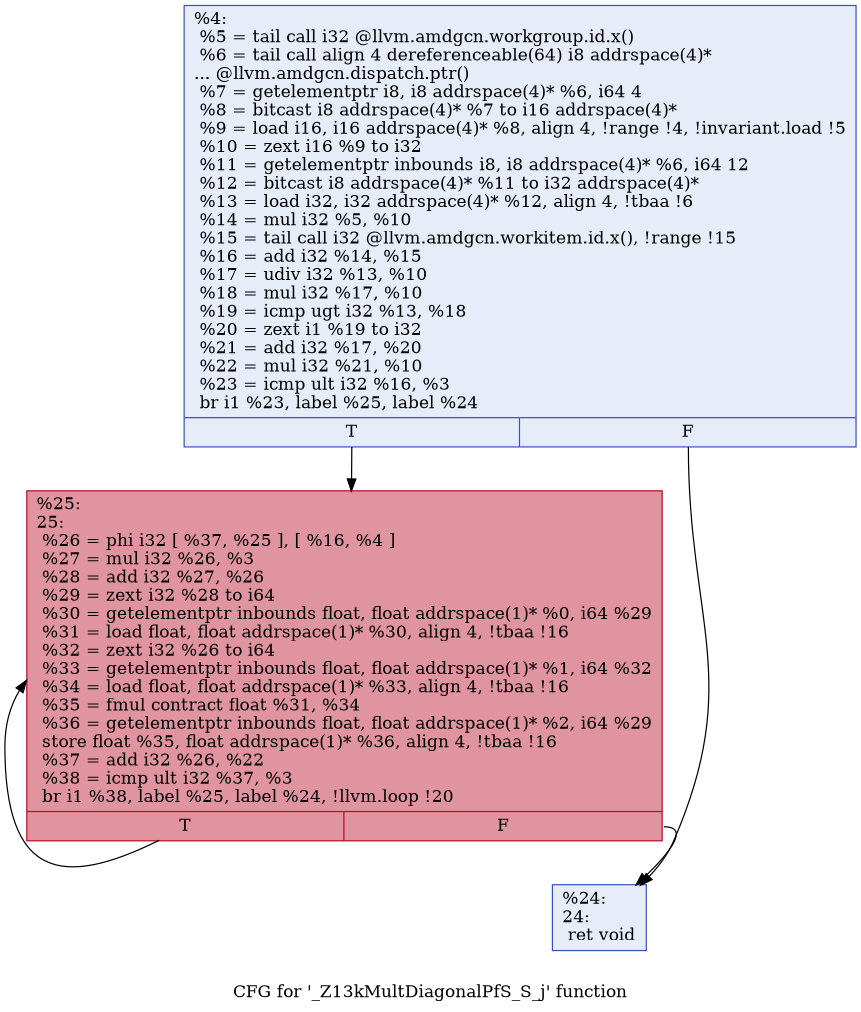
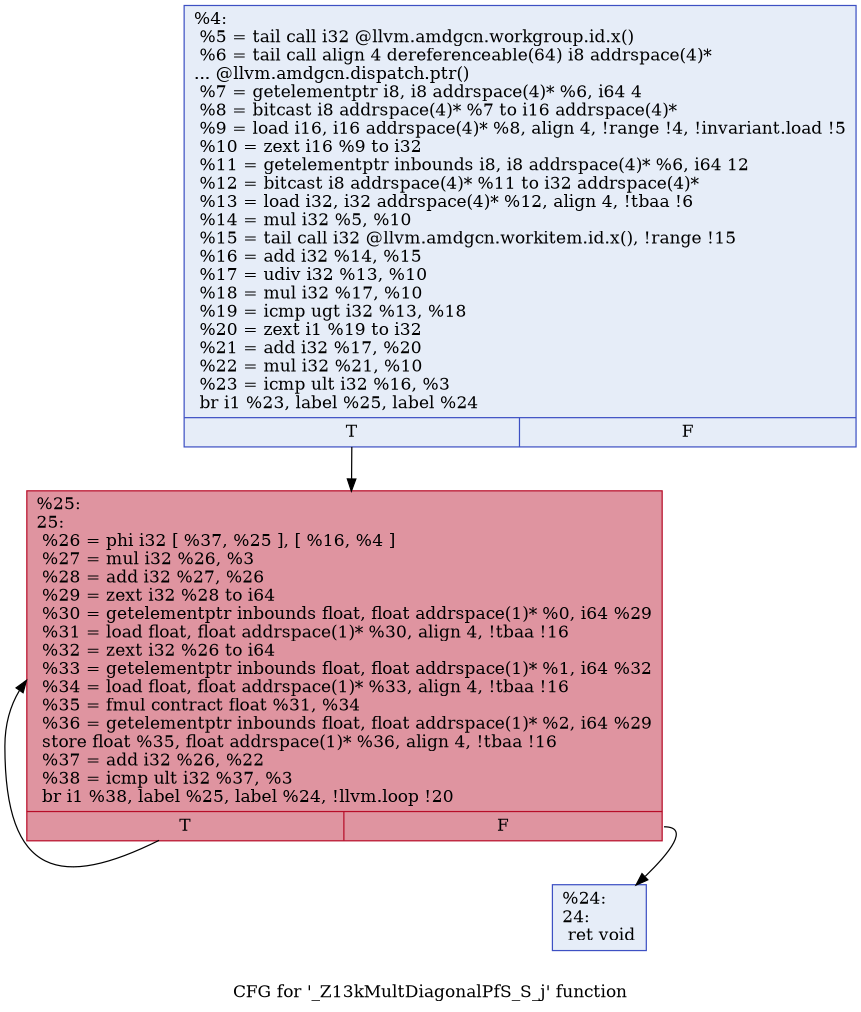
  digraph {
    label="CFG for '_Z13kMultDiagonalPfS_S_j' function"
    node [color="#3d50c3ff" fillcolor="#c7d7f070" shape=record style=filled]
    edge [tailport=s0]
    n1 [label="{%4:\l  %5 = tail call i32 @llvm.amdgcn.workgroup.id.x()\l  %6 = tail call align 4 dereferenceable(64) i8 addrspace(4)*\l... @llvm.amdgcn.dispatch.ptr()\l  %7 = getelementptr i8, i8 addrspace(4)* %6, i64 4\l  %8 = bitcast i8 addrspace(4)* %7 to i16 addrspace(4)*\l  %9 = load i16, i16 addrspace(4)* %8, align 4, !range !4, !invariant.load !5\l  %10 = zext i16 %9 to i32\l  %11 = getelementptr inbounds i8, i8 addrspace(4)* %6, i64 12\l  %12 = bitcast i8 addrspace(4)* %11 to i32 addrspace(4)*\l  %13 = load i32, i32 addrspace(4)* %12, align 4, !tbaa !6\l  %14 = mul i32 %5, %10\l  %15 = tail call i32 @llvm.amdgcn.workitem.id.x(), !range !15\l  %16 = add i32 %14, %15\l  %17 = udiv i32 %13, %10\l  %18 = mul i32 %17, %10\l  %19 = icmp ugt i32 %13, %18\l  %20 = zext i1 %19 to i32\l  %21 = add i32 %17, %20\l  %22 = mul i32 %21, %10\l  %23 = icmp ult i32 %16, %3\l  br i1 %23, label %25, label %24\l|{<s0>T|<s1>F}}"]
    n2 [color="#b70d28ff" fillcolor="#b70d2870" label="{%25:\l25:                                               \l  %26 = phi i32 [ %37, %25 ], [ %16, %4 ]\l  %27 = mul i32 %26, %3\l  %28 = add i32 %27, %26\l  %29 = zext i32 %28 to i64\l  %30 = getelementptr inbounds float, float addrspace(1)* %0, i64 %29\l  %31 = load float, float addrspace(1)* %30, align 4, !tbaa !16\l  %32 = zext i32 %26 to i64\l  %33 = getelementptr inbounds float, float addrspace(1)* %1, i64 %32\l  %34 = load float, float addrspace(1)* %33, align 4, !tbaa !16\l  %35 = fmul contract float %31, %34\l  %36 = getelementptr inbounds float, float addrspace(1)* %2, i64 %29\l  store float %35, float addrspace(1)* %36, align 4, !tbaa !16\l  %37 = add i32 %26, %22\l  %38 = icmp ult i32 %37, %3\l  br i1 %38, label %25, label %24, !llvm.loop !20\l|{<s0>T|<s1>F}}"]
    n3 [label="{%24:\l24:                                               \l  ret void\l}"]
    n1 -> n2
-   n1 -> n3 [tailport=s1]
    n2 -> n2
    n2 -> n3 [tailport=s1]
  }
